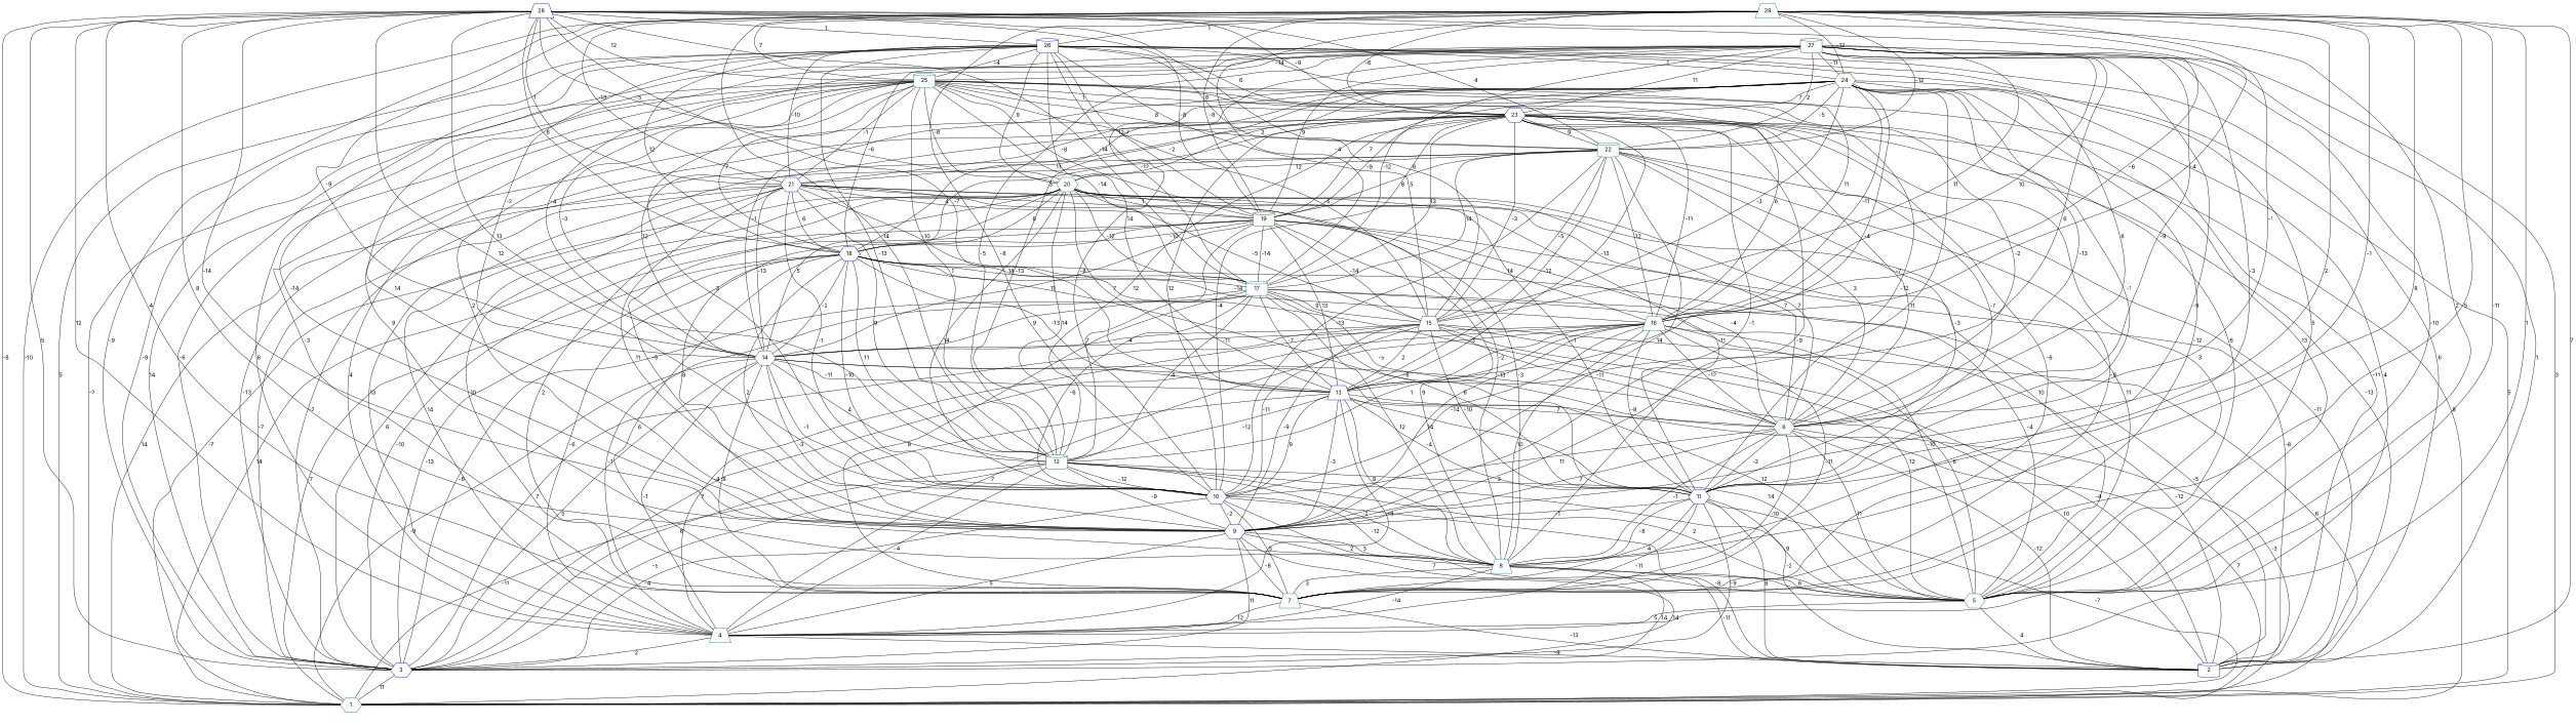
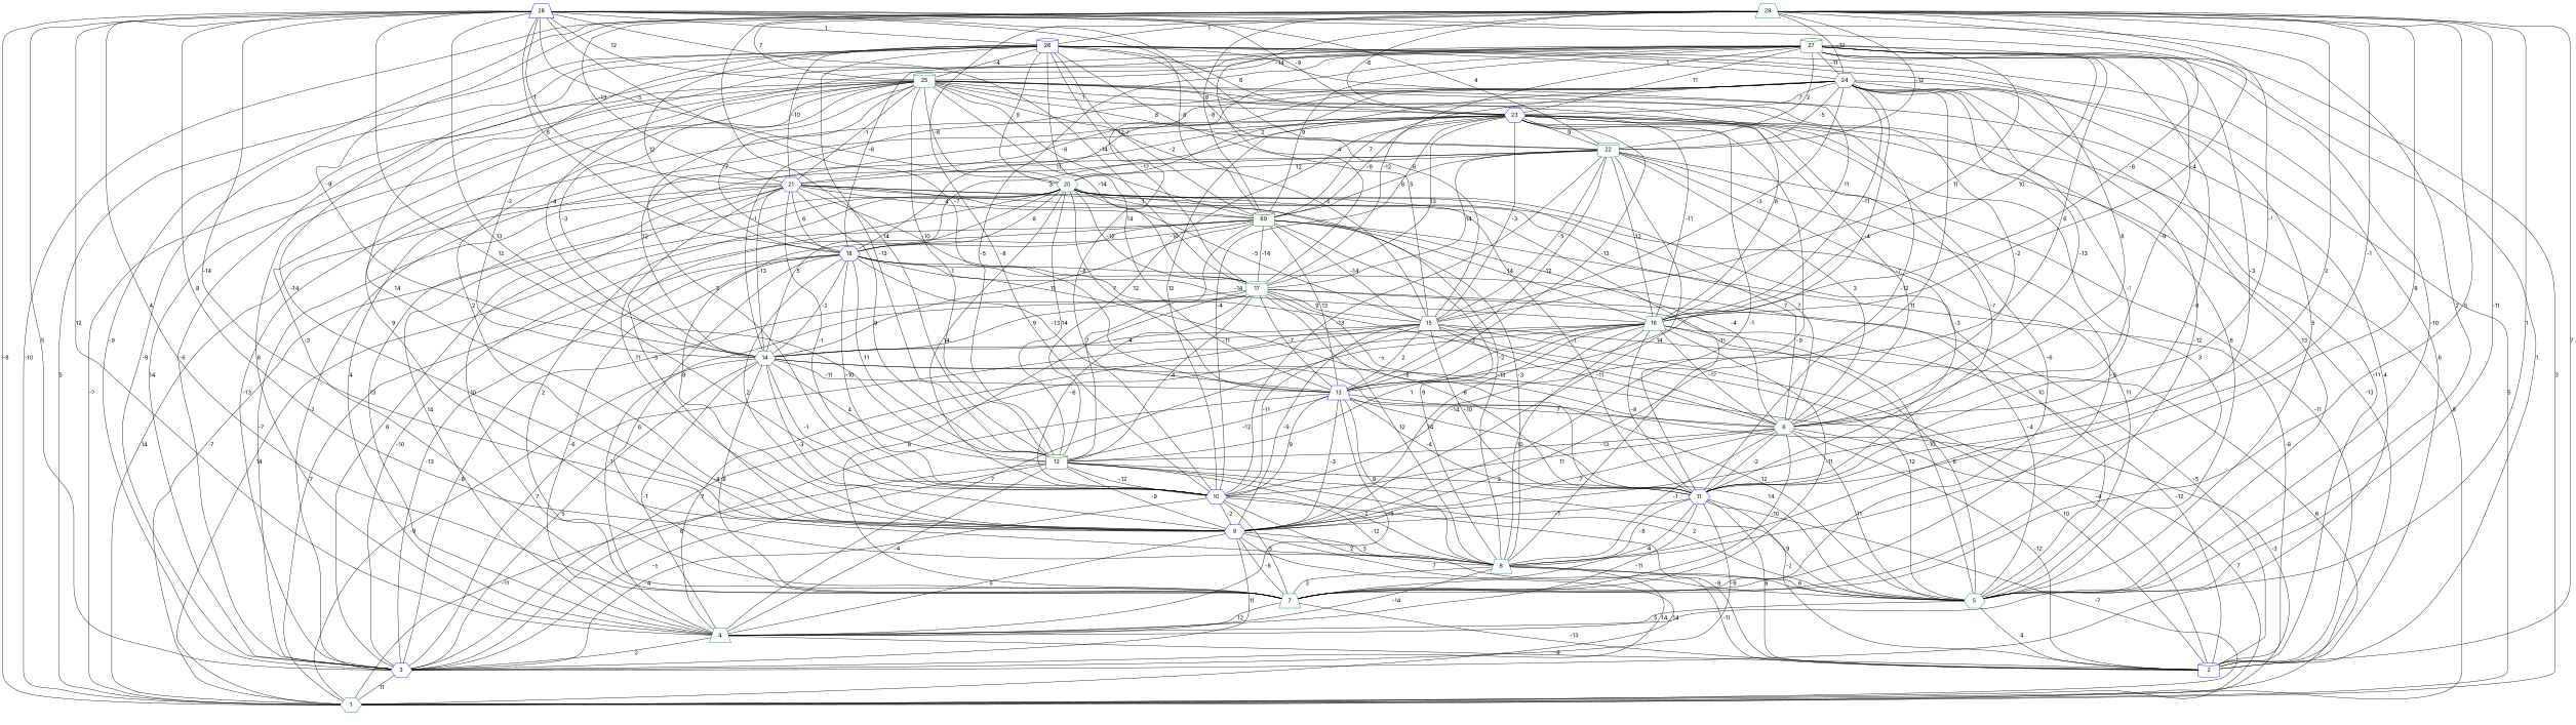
  graph {
    fontname=Inter
    node [color=teal fontname=Inter shape=hexagon]
    edge [fontname=Inter]
    29 [shape=trapezium]
    1
    2 [color=blue shape=cylinder]
    3 [color=blue]
    4 [shape=trapezium]
    5
    6
    7 [shape=trapezium]
    8 [shape=trapezium]
    9 [color=blue]
    10 [color=blue]
    11 [color=blue]
    12 [color=darkgreen shape=cylinder]
    14 [color=darkgreen]
    16 [shape=trapezium]
    17 [shape=cylinder]
-   19 [color=darkgreen shape=cylinder]
+   19 [color=darkgreen shape=cylinder label=89]
    21 [color=blue]
    22 [shape=cylinder]
    23 [color=blue]
    24 [color=darkgreen]
    25 [shape=cylinder]
    26 [color=blue shape=cylinder]
    13 [color=blue shape=trapezium]
    15 [color=darkgreen shape=trapezium]
    18 [color=blue]
    20
    28 [color=blue shape=trapezium]
    27 [color=darkgreen shape=cylinder]
    29 -- 1 [label=-10]
    29 -- 2 [label=7]
    29 -- 3 [label=-9]
    29 -- 4 [label=1]
    29 -- 5 [label=-11]
    29 -- 6 [label=-1]
    29 -- 7 [label=5]
    29 -- 8 [label=8]
    29 -- 9 [label=2]
    29 -- 10 [label=-8]
    29 -- 11 [label=-1]
    29 -- 12 [label=14]
    29 -- 14 [label=-9]
    29 -- 16 [label=-4]
    29 -- 17 [label=-4]
    29 -- 19 [label=-8]
    29 -- 21 [label=-13]
    29 -- 22 [label=-12]
    29 -- 23 [label=-6]
    29 -- 24 [label=-12]
    29 -- 25 [label=7]
    29 -- 26 [label=1]
    3 -- 1 [label=11]
    4 -- 2 [label=-9]
    4 -- 3 [label=2]
    5 -- 2 [label=4]
    5 -- 4 [label=5]
    6 -- 1 [label=7]
    6 -- 2 [label=-12]
    6 -- 5 [label=11]
    7 -- 2 [label=-13]
    7 -- 4 [label=12]
    7 -- 6 [label=-10]
    8 -- 2 [label=-11]
    8 -- 3 [label=14]
    8 -- 4 [label=-14]
    8 -- 5 [label=6]
    8 -- 6 [label=-1]
    8 -- 7 [label=3]
    9 -- 1 [label=14]
    9 -- 3 [label=11]
    9 -- 4 [label=5]
    9 -- 5 [label=7]
    9 -- 6 [label=7]
    9 -- 7 [label=-8]
    9 -- 8 [label=3]
    10 -- 2 [label=-8]
    10 -- 3 [label=-4]
    10 -- 5 [label=2]
    10 -- 6 [label=11]
    10 -- 7 [label=5]
    10 -- 8 [label=-12]
    10 -- 9 [label=-2]
    11 -- 1 [label=-7]
    11 -- 2 [label=8]
    11 -- 3 [label=-9]
    11 -- 4 [label=-11]
    11 -- 5 [label=9]
    11 -- 6 [label=-2]
    11 -- 7 [label=4]
    11 -- 8 [label=-8]
    11 -- 9 [label=-1]
    12 -- 1 [label=-11]
    12 -- 2 [label=-2]
    12 -- 3 [label=-5]
    12 -- 4 [label=-4]
    12 -- 5 [label=2]
    12 -- 8 [label=-2]
    12 -- 9 [label=-9]
    12 -- 10 [label=-12]
    12 -- 11 [label=3]
    14 -- 1 [label=-9]
    14 -- 2 [label=10]
    14 -- 3 [label=5]
    14 -- 4 [label=-1]
    14 -- 5 [label=12]
    14 -- 7 [label=8]
    14 -- 9 [label=-3]
    14 -- 10 [label=-1]
    14 -- 12 [label=4]
    14 -- 13 [label=-11]
    16 -- 2 [label=-12]
    16 -- 3 [label=7]
    16 -- 4 [label=7]
    16 -- 5 [label=6]
    16 -- 6 [label=-12]
    16 -- 7 [label=-11]
    16 -- 8 [label=10]
    16 -- 9 [label=14]
    16 -- 10 [label=-14]
    16 -- 11 [label=-8]
    16 -- 12 [label=1]
    16 -- 14 [label=-11]
    16 -- 13 [label=-2]
    17 -- 2 [label=-5]
    17 -- 3 [label=-8]
    17 -- 4 [label=-1]
    17 -- 5 [label=-10]
    17 -- 6 [label=-5]
    17 -- 7 [label=8]
    17 -- 8 [label=12]
    17 -- 10 [label=-6]
    17 -- 11 [label=6]
    17 -- 12 [label=4]
    17 -- 14 [label=9]
    17 -- 13 [label=-7]
    17 -- 15 [label=9]
    19 -- 1 [label=14]
    19 -- 2 [label=-8]
    19 -- 3 [label=-10]
    19 -- 6 [label=-4]
    19 -- 8 [label=9]
    19 -- 9 [label=8]
    19 -- 12 [label=7]
    19 -- 14 [label=11]
    19 -- 16 [label=14]
    19 -- 17 [label=-14]
    19 -- 13 [label=13]
    19 -- 15 [label=-14]
    19 -- 18 [label=-10]
    21 -- 1 [label=14]
    21 -- 3 [label=-7]
    21 -- 4 [label=14]
    21 -- 5 [label=11]
    21 -- 6 [label=7]
    21 -- 7 [label=10]
    21 -- 8 [label=-3]
    21 -- 9 [label=11]
    21 -- 10 [label=-1]
    21 -- 11 [label=-11]
    21 -- 12 [label=9]
    21 -- 14 [label=-13]
    21 -- 17 [label=-10]
    21 -- 19 [label=4]
    21 -- 18 [label=6]
    22 -- 2 [label=-11]
    22 -- 3 [label=-2]
    22 -- 4 [label=13]
    22 -- 6 [label=3]
    22 -- 7 [label=-9]
    22 -- 9 [label=14]
    22 -- 10 [label=-13]
    22 -- 11 [label=-3]
    22 -- 16 [label=12]
    22 -- 17 [label=14]
    22 -- 19 [label=8]
    22 -- 13 [label=-12]
    22 -- 15 [label=-5]
    22 -- 20 [label=12]
    23 -- 1 [label=8]
    23 -- 2 [label=-13]
    23 -- 3 [label=-13]
    23 -- 4 [label=4]
    23 -- 5 [label=3]
    23 -- 6 [label=-7]
    23 -- 7 [label=-6]
    23 -- 8 [label=-9]
    23 -- 9 [label=-1]
    23 -- 10 [label=-4]
    23 -- 11 [label=-7]
    23 -- 12 [label=12]
    23 -- 14 [label=12]
    23 -- 16 [label=-11]
    23 -- 17 [label=13]
    23 -- 19 [label=-9]
    23 -- 21 [label=-2]
    23 -- 22 [label=9]
    23 -- 13 [label=-13]
    23 -- 15 [label=-3]
    23 -- 18 [label=3]
    24 -- 1 [label=5]
    24 -- 3 [label=4]
    24 -- 5 [label=13]
    24 -- 6 [label=-13]
    24 -- 7 [label=-12]
    24 -- 9 [label=11]
    24 -- 10 [label=12]
    24 -- 11 [label=-1]
-   24 -- 12 [label=-13]
+   6 -- 12 [label=-13]
    24 -- 14 [label=-1]
    24 -- 16 [label=-11]
    24 -- 19 [label=7]
    24 -- 21 [label=12]
    24 -- 22 [label=-5]
    24 -- 23 [label=7]
    24 -- 13 [label=-4]
    24 -- 15 [label=-3]
    24 -- 18 [label=11]
    24 -- 20 [label=2]
    25 -- 1 [label=-2]
    25 -- 2 [label=-11]
    25 -- 3 [label=14]
    25 -- 4 [label=6]
    25 -- 5 [label=6]
    25 -- 6 [label=-2]
    25 -- 7 [label=-3]
    25 -- 8 [label=9]
    25 -- 9 [label=2]
    25 -- 10 [label=3]
    25 -- 11 [label=-12]
    25 -- 12 [label=1]
    25 -- 14 [label=-3]
    25 -- 16 [label=6]
    25 -- 17 [label=-14]
    25 -- 19 [label=-8]
    25 -- 21 [label=-1]
    25 -- 22 [label=8]
    25 -- 23 [label=1]
    25 -- 15 [label=-5]
    25 -- 18 [label=7]
    25 -- 20 [label=-6]
    26 -- 1 [label=5]
    26 -- 2 [label=6]
    26 -- 3 [label=-9]
    26 -- 5 [label=5]
    26 -- 6 [label=8]
    26 -- 9 [label=-14]
    26 -- 12 [label=-13]
    26 -- 14 [label=-2]
    26 -- 16 [label=11]
    26 -- 17 [label=-12]
    26 -- 19 [label=-7]
    26 -- 21 [label=-10]
    26 -- 22 [label=8]
    26 -- 23 [label=6]
    26 -- 24 [label=1]
    26 -- 25 [label=-4]
    26 -- 13 [label=14]
    26 -- 15 [label=5]
    26 -- 18 [label=12]
    26 -- 20 [label=9]
    13 -- 1 [label=-3]
    13 -- 3 [label=8]
    13 -- 4 [label=-3]
    13 -- 5 [label=14]
    13 -- 6 [label=7]
    13 -- 8 [label=9]
    13 -- 9 [label=-3]
    13 -- 10 [label=9]
    13 -- 11 [label=-4]
    13 -- 12 [label=-12]
    15 -- 1 [label=6]
    15 -- 2 [label=-4]
    15 -- 3 [label=7]
    15 -- 4 [label=-4]
    15 -- 5 [label=12]
    15 -- 6 [label=-11]
    15 -- 9 [label=-9]
    15 -- 10 [label=-11]
    15 -- 11 [label=-10]
    15 -- 14 [label=4]
    15 -- 13 [label=2]
    18 -- 1 [label=7]
    18 -- 3 [label=-13]
    18 -- 4 [label=-6]
    18 -- 5 [label=-4]
    18 -- 6 [label=-3]
    18 -- 7 [label=6]
    18 -- 9 [label=2]
    18 -- 10 [label=-10]
    18 -- 11 [label=-8]
    18 -- 12 [label=11]
    18 -- 14 [label=-2]
    18 -- 16 [label=-14]
-   18 -- 17 [label=14]
    18 -- 13 [label=-13]
    20 -- 1 [label=-7]
    20 -- 3 [label=6]
    20 -- 5 [label=10]
    20 -- 6 [label=7]
    20 -- 7 [label=2]
    20 -- 8 [label=-13]
    20 -- 9 [label=-5]
    20 -- 10 [label=14]
    20 -- 11 [label=-1]
    20 -- 12 [label=14]
    20 -- 14 [label=5]
    20 -- 17 [label=-12]
    20 -- 19 [label=1]
    20 -- 13 [label=7]
    20 -- 15 [label=-5]
    20 -- 18 [label=8]
    28 -- 1 [label=-8]
    28 -- 3 [label=5]
    28 -- 4 [label=12]
    28 -- 5 [label=2]
    28 -- 7 [label=4]
    28 -- 8 [label=8]
    28 -- 9 [label=-14]
    28 -- 10 [label=12]
    28 -- 12 [label=13]
    28 -- 16 [label=-6]
    28 -- 17 [label=-14]
    28 -- 19 [label=-8]
    28 -- 21 [label=1]
    28 -- 22 [label=4]
    28 -- 23 [label=-9]
    28 -- 25 [label=12]
    28 -- 26 [label=1]
    28 -- 13 [label=-7]
    28 -- 15 [label=6]
    28 -- 18 [label=6]
    28 -- 20 [label=-5]
    27 -- 1 [label=3]
    27 -- 2 [label=1]
    27 -- 3 [label=-6]
    27 -- 5 [label=-10]
    27 -- 6 [label=-9]
    27 -- 8 [label=-9]
    27 -- 9 [label=14]
    27 -- 10 [label=-8]
    27 -- 11 [label=-3]
    27 -- 12 [label=-5]
    27 -- 14 [label=-4]
    27 -- 16 [label=10]
    27 -- 17 [label=-12]
    27 -- 19 [label=9]
    27 -- 22 [label=2]
    27 -- 23 [label=11]
    27 -- 24 [label=-11]
    27 -- 25 [label=-14]
    27 -- 13 [label=6]
    27 -- 15 [label=11]
    27 -- 18 [label=-6]
  }
